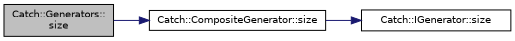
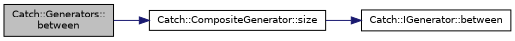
  digraph {
    rankdir=LR
    node [color=black fillcolor=white fontname=Helvetica fontsize=10 shape=record style=filled]
    edge [color=midnightblue fontname=Helvetica fontsize=10 labelfontname=Helvetica labelfontsize=10 style=solid]
-   n1 [fillcolor=grey75 fontcolor=black height=0.2 label="Catch::Generators::\lsize" width=0.4]
+   n1 [fillcolor=grey75 fontcolor=black height=0.2 label="Catch::Generators::\lbetween" width=0.4]
    n2 [height=0.2 label="Catch::CompositeGenerator::size" width=0.4]
-   n3 [height=0.2 label="Catch::IGenerator::size" width=0.4]
+   n3 [height=0.2 label="Catch::IGenerator::between" width=0.4]
    n1 -> n2
    n2 -> n3
  }
